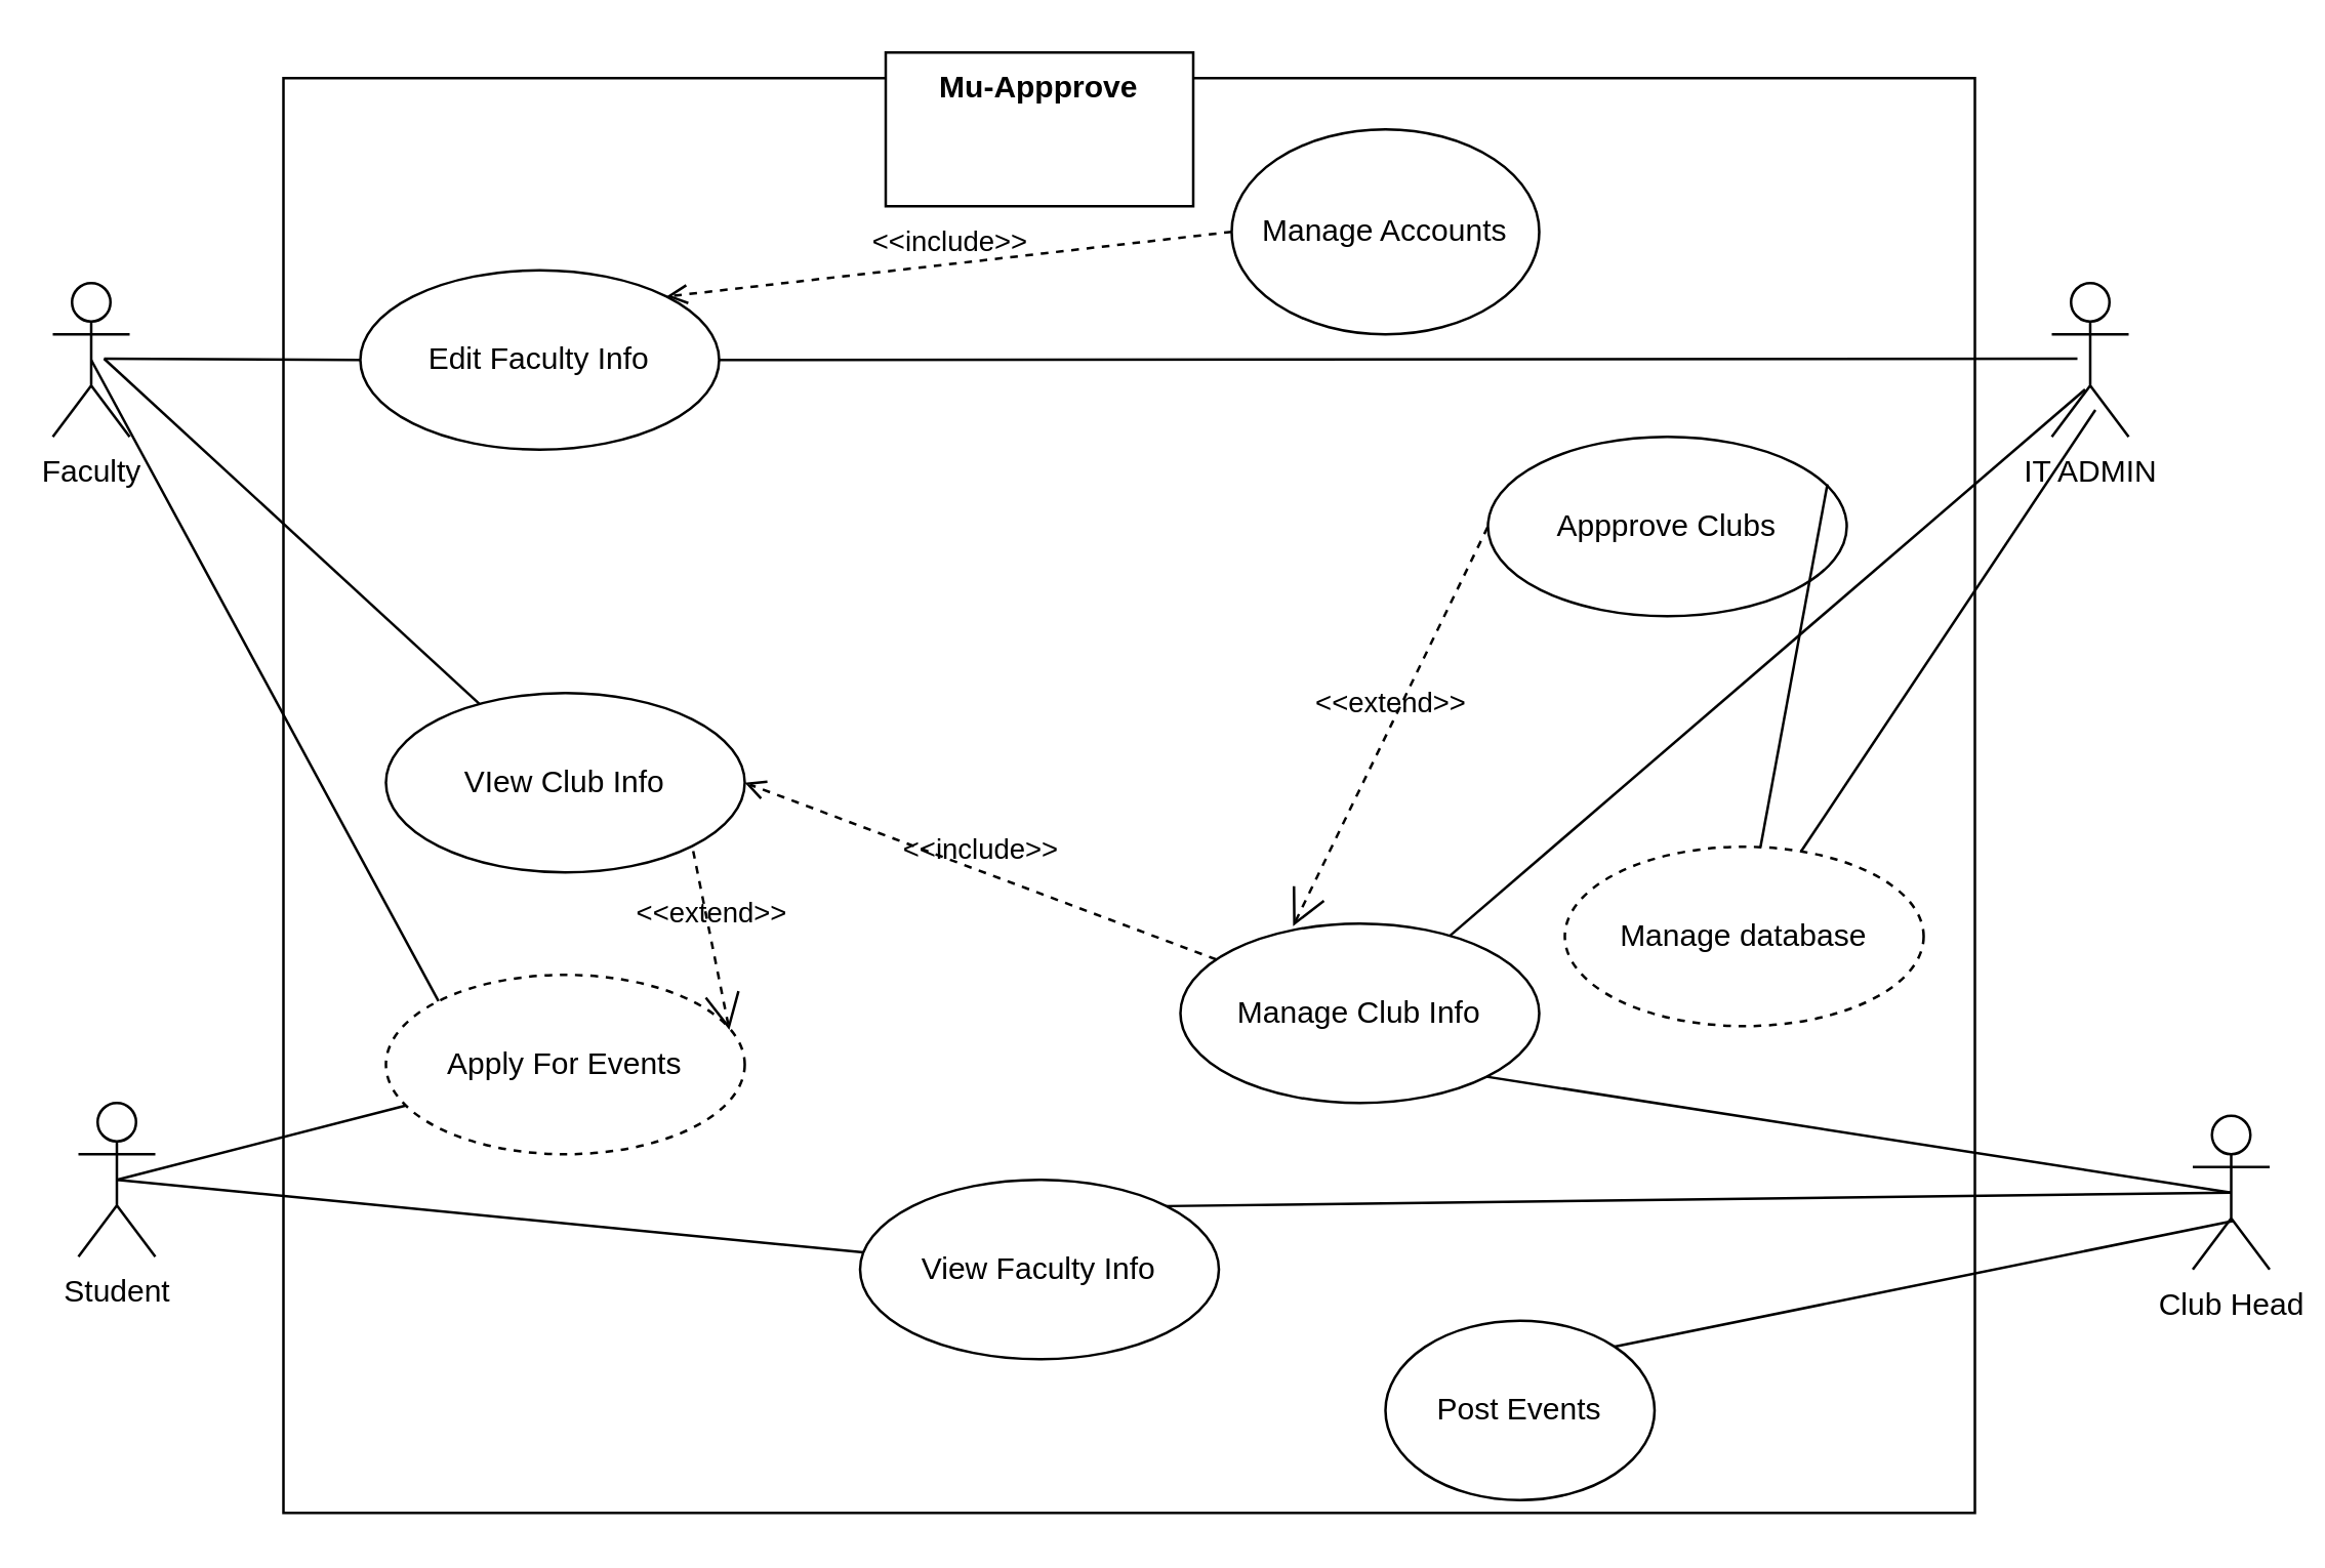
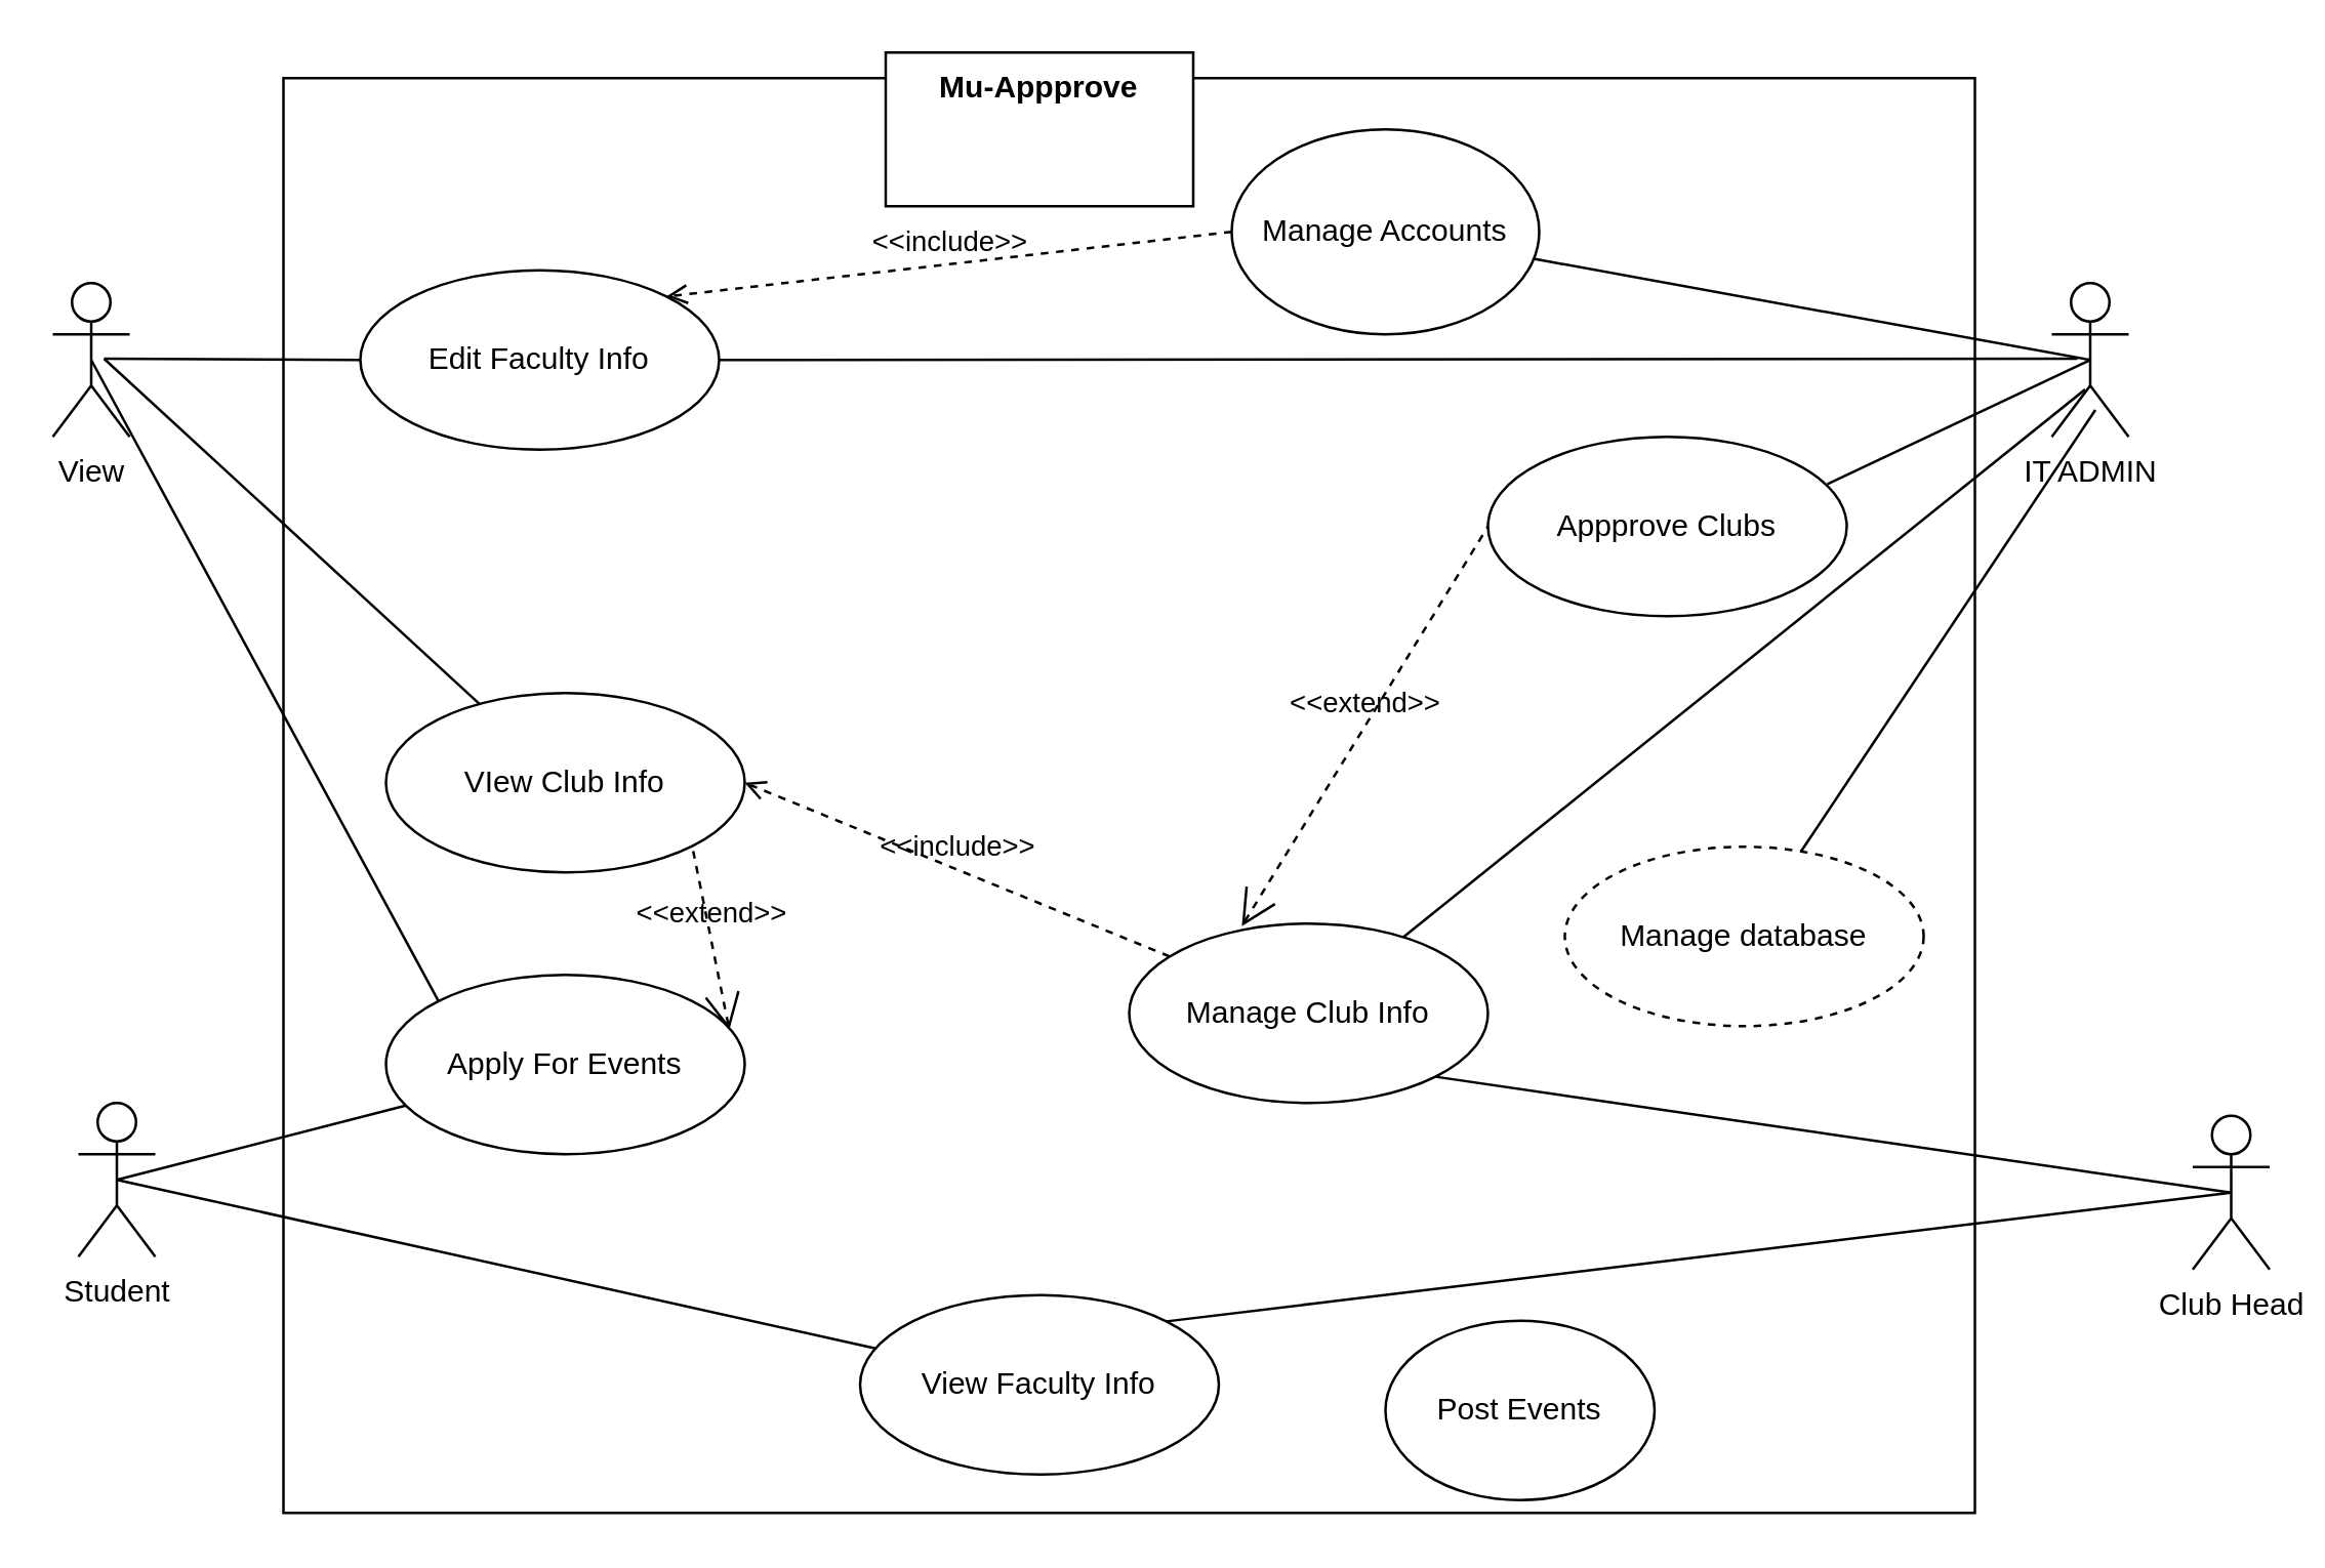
  <mxCell id="0" />
  <mxCell id="1" parent="0" />
  <mxCell id="2" value="" style="rounded=0;whiteSpace=wrap;html=1;" vertex="1" parent="1"><mxGeometry x="110" y="30" width="660" height="560" as="geometry" /></mxCell>
- <mxCell id="3" value="Faculty" style="shape=umlActor;html=1;verticalLabelPosition=bottom;verticalAlign=top;align=center;" vertex="1" parent="1"><mxGeometry x="20" y="110" width="30" height="60" as="geometry" /></mxCell>
+ <mxCell id="3" value="View" style="shape=umlActor;html=1;verticalLabelPosition=bottom;verticalAlign=top;align=center;" vertex="1" parent="1"><mxGeometry x="20" y="110" width="30" height="60" as="geometry" /></mxCell>
  <mxCell id="4" value="Club Head" style="shape=umlActor;html=1;verticalLabelPosition=bottom;verticalAlign=top;align=center;" vertex="1" parent="1"><mxGeometry x="855" y="435" width="30" height="60" as="geometry" /></mxCell>
  <mxCell id="5" value="Student" style="shape=umlActor;html=1;verticalLabelPosition=bottom;verticalAlign=top;align=center;" vertex="1" parent="1"><mxGeometry x="30" y="430" width="30" height="60" as="geometry" /></mxCell>
  <mxCell id="6" value="IT ADMIN" style="shape=umlActor;html=1;verticalLabelPosition=bottom;verticalAlign=top;align=center;" vertex="1" parent="1"><mxGeometry x="800" y="110" width="30" height="60" as="geometry" /></mxCell>
  <mxCell id="7" value="VIew Club Info" style="ellipse;whiteSpace=wrap;html=1;" vertex="1" parent="1"><mxGeometry x="150" y="270" width="140" height="70" as="geometry" /></mxCell>
- <mxCell id="8" value="Apply For Events" style="ellipse;whiteSpace=wrap;html=1;dashed=1;" vertex="1" parent="1"><mxGeometry x="150" y="380" width="140" height="70" as="geometry" /></mxCell>
- <mxCell id="9" value="Manage Club Info" style="ellipse;whiteSpace=wrap;html=1;" vertex="1" parent="1"><mxGeometry x="460" y="360" width="140" height="70" as="geometry" /></mxCell>
+ <mxCell id="8" value="Apply For Events" style="ellipse;whiteSpace=wrap;html=1;" vertex="1" parent="1"><mxGeometry x="150" y="380" width="140" height="70" as="geometry" /></mxCell>
+ <mxCell id="9" value="Manage Club Info" style="ellipse;whiteSpace=wrap;html=1;" vertex="1" parent="1"><mxGeometry x="440" y="360" width="140" height="70" as="geometry" /></mxCell>
  <mxCell id="10" value="Post Events" style="ellipse;whiteSpace=wrap;html=1;" vertex="1" parent="1"><mxGeometry x="540" y="515" width="105" height="70" as="geometry" /></mxCell>
- <mxCell id="11" value="View Faculty Info" style="ellipse;whiteSpace=wrap;html=1;" vertex="1" parent="1"><mxGeometry x="335" y="460" width="140" height="70" as="geometry" /></mxCell>
+ <mxCell id="11" value="View Faculty Info" style="ellipse;whiteSpace=wrap;html=1;" vertex="1" parent="1"><mxGeometry x="335" y="505" width="140" height="70" as="geometry" /></mxCell>
  <mxCell id="12" value="Edit Faculty Info" style="ellipse;whiteSpace=wrap;html=1;" vertex="1" parent="1"><mxGeometry x="140" y="105" width="140" height="70" as="geometry" /></mxCell>
  <mxCell id="13" value="Appprove Clubs" style="ellipse;whiteSpace=wrap;html=1;" vertex="1" parent="1"><mxGeometry x="580" y="170" width="140" height="70" as="geometry" /></mxCell>
  <mxCell id="14" value="" style="edgeStyle=none;html=1;endArrow=none;verticalAlign=bottom;rounded=0;" edge="1" parent="1" target="7"><mxGeometry width="160" relative="1" as="geometry"><mxPoint x="40" y="139.5" as="sourcePoint" /><mxPoint x="200" y="139.5" as="targetPoint" /></mxGeometry></mxCell>
  <mxCell id="15" value="" style="edgeStyle=none;html=1;endArrow=none;verticalAlign=bottom;rounded=0;" edge="1" parent="1"><mxGeometry width="160" relative="1" as="geometry"><mxPoint x="40" y="139.5" as="sourcePoint" /><mxPoint x="140" y="140" as="targetPoint" /></mxGeometry></mxCell>
  <mxCell id="16" value="" style="edgeStyle=none;html=1;endArrow=none;verticalAlign=bottom;rounded=0;exitX=1;exitY=0.5;exitDx=0;exitDy=0;" edge="1" parent="1" source="12"><mxGeometry width="160" relative="1" as="geometry"><mxPoint x="650" y="139.5" as="sourcePoint" /><mxPoint x="810" y="139.5" as="targetPoint" /></mxGeometry></mxCell>
- <mxCell id="17" value="" style="edgeStyle=none;html=1;endArrow=none;verticalAlign=bottom;rounded=0;exitX=0.946;exitY=0.264;exitDx=0;exitDy=0;exitPerimeter=0;" edge="1" parent="1" source="13" target="27"><mxGeometry width="160" relative="1" as="geometry"><mxPoint x="660" y="190" as="sourcePoint" /><mxPoint x="820" y="190" as="targetPoint" /></mxGeometry></mxCell>
+ <mxCell id="17" value="" style="edgeStyle=none;html=1;endArrow=none;verticalAlign=bottom;rounded=0;entryX=0.5;entryY=0.5;entryDx=0;entryDy=0;entryPerimeter=0;exitX=0.946;exitY=0.264;exitDx=0;exitDy=0;exitPerimeter=0;" edge="1" parent="1" source="13" target="6"><mxGeometry width="160" relative="1" as="geometry"><mxPoint x="660" y="190" as="sourcePoint" /><mxPoint x="820" y="190" as="targetPoint" /></mxGeometry></mxCell>
  <mxCell id="18" value="" style="edgeStyle=none;html=1;endArrow=none;verticalAlign=bottom;rounded=0;entryX=0.433;entryY=0.692;entryDx=0;entryDy=0;entryPerimeter=0;" edge="1" parent="1" source="9" target="6"><mxGeometry width="160" relative="1" as="geometry"><mxPoint x="620" y="290" as="sourcePoint" /><mxPoint x="780" y="290" as="targetPoint" /></mxGeometry></mxCell>
  <mxCell id="19" value="" style="edgeStyle=none;html=1;endArrow=none;verticalAlign=bottom;rounded=0;exitX=0.5;exitY=0.5;exitDx=0;exitDy=0;exitPerimeter=0;" edge="1" parent="1" source="5" target="11"><mxGeometry width="160" relative="1" as="geometry"><mxPoint x="50" y="470" as="sourcePoint" /><mxPoint x="210" y="470" as="targetPoint" /></mxGeometry></mxCell>
  <mxCell id="20" value="" style="edgeStyle=none;html=1;endArrow=none;verticalAlign=bottom;rounded=0;exitX=0.5;exitY=0.5;exitDx=0;exitDy=0;exitPerimeter=0;" edge="1" parent="1" source="5" target="8"><mxGeometry width="160" relative="1" as="geometry"><mxPoint x="50" y="470" as="sourcePoint" /><mxPoint x="210" y="470" as="targetPoint" /></mxGeometry></mxCell>
  <mxCell id="21" value="" style="edgeStyle=none;html=1;endArrow=none;verticalAlign=bottom;rounded=0;exitX=0.5;exitY=0.5;exitDx=0;exitDy=0;exitPerimeter=0;entryX=0;entryY=0;entryDx=0;entryDy=0;" edge="1" parent="1" source="3" target="8"><mxGeometry width="160" relative="1" as="geometry"><mxPoint x="350" y="360" as="sourcePoint" /><mxPoint x="510" y="360" as="targetPoint" /></mxGeometry></mxCell>
  <mxCell id="22" value="" style="edgeStyle=none;html=1;endArrow=none;verticalAlign=bottom;rounded=0;entryX=0.5;entryY=0.5;entryDx=0;entryDy=0;entryPerimeter=0;exitX=1;exitY=1;exitDx=0;exitDy=0;" edge="1" parent="1" source="9" target="4"><mxGeometry width="160" relative="1" as="geometry"><mxPoint x="640" y="470" as="sourcePoint" /><mxPoint x="800" y="470" as="targetPoint" /></mxGeometry></mxCell>
- <mxCell id="23" value="" style="edgeStyle=none;html=1;endArrow=none;verticalAlign=bottom;rounded=0;exitX=1;exitY=0;exitDx=0;exitDy=0;entryX=0.533;entryY=0.683;entryDx=0;entryDy=0;entryPerimeter=0;" edge="1" parent="1" source="10" target="4"><mxGeometry width="160" relative="1" as="geometry"><mxPoint x="630" y="470" as="sourcePoint" /><mxPoint x="790" y="470" as="targetPoint" /></mxGeometry></mxCell>
  <mxCell id="24" value="Manage Accounts" style="ellipse;whiteSpace=wrap;html=1;" vertex="1" parent="1"><mxGeometry x="480" y="50" width="120" height="80" as="geometry" /></mxCell>
+ <mxCell id="25" value="" style="edgeStyle=none;html=1;endArrow=none;verticalAlign=bottom;rounded=0;exitX=0.5;exitY=0.5;exitDx=0;exitDy=0;exitPerimeter=0;" edge="1" parent="1" source="6" target="24"><mxGeometry width="160" relative="1" as="geometry"><mxPoint x="770" y="150" as="sourcePoint" /><mxPoint x="925" y="230" as="targetPoint" /></mxGeometry></mxCell>
  <mxCell id="26" value="" style="edgeStyle=none;html=1;endArrow=none;verticalAlign=bottom;rounded=0;entryX=0.5;entryY=0.5;entryDx=0;entryDy=0;entryPerimeter=0;exitX=1;exitY=0;exitDx=0;exitDy=0;" edge="1" parent="1" source="11" target="4"><mxGeometry width="160" relative="1" as="geometry"><mxPoint x="640" y="460" as="sourcePoint" /><mxPoint x="800" y="460" as="targetPoint" /></mxGeometry></mxCell>
  <mxCell id="27" value="Manage database" style="ellipse;whiteSpace=wrap;html=1;dashed=1;" vertex="1" parent="1"><mxGeometry x="610" y="330" width="140" height="70" as="geometry" /></mxCell>
  <mxCell id="28" value="" style="edgeStyle=none;html=1;endArrow=none;verticalAlign=bottom;rounded=0;exitX=0.567;exitY=0.825;exitDx=0;exitDy=0;exitPerimeter=0;" edge="1" parent="1" source="6" target="27"><mxGeometry width="160" relative="1" as="geometry"><mxPoint x="740" y="269" as="sourcePoint" /><mxPoint x="900" y="269" as="targetPoint" /></mxGeometry></mxCell>
  <mxCell id="29" value="&amp;lt;&amp;lt;include&amp;gt;&amp;gt;" style="edgeStyle=none;html=1;endArrow=open;verticalAlign=bottom;dashed=1;labelBackgroundColor=none;rounded=0;entryX=1;entryY=0;entryDx=0;entryDy=0;exitX=0;exitY=0.5;exitDx=0;exitDy=0;" edge="1" parent="1" source="24" target="12"><mxGeometry width="160" relative="1" as="geometry"><mxPoint x="380" y="280" as="sourcePoint" /><mxPoint x="540" y="280" as="targetPoint" /></mxGeometry></mxCell>
  <mxCell id="30" value="&amp;lt;&amp;lt;include&amp;gt;&amp;gt;" style="edgeStyle=none;html=1;endArrow=open;verticalAlign=bottom;dashed=1;labelBackgroundColor=none;rounded=0;entryX=1;entryY=0.5;entryDx=0;entryDy=0;" edge="1" parent="1" source="9" target="7"><mxGeometry width="160" relative="1" as="geometry"><mxPoint x="380" y="280" as="sourcePoint" /><mxPoint x="540" y="280" as="targetPoint" /></mxGeometry></mxCell>
  <mxCell id="31" value="&amp;lt;&amp;lt;extend&amp;gt;&amp;gt;" style="edgeStyle=none;html=1;startArrow=open;endArrow=none;startSize=12;verticalAlign=bottom;dashed=1;labelBackgroundColor=none;rounded=0;entryX=0;entryY=0.5;entryDx=0;entryDy=0;exitX=0.314;exitY=0.014;exitDx=0;exitDy=0;exitPerimeter=0;" edge="1" parent="1" source="9" target="13"><mxGeometry width="160" relative="1" as="geometry"><mxPoint x="380" y="280" as="sourcePoint" /><mxPoint x="540" y="280" as="targetPoint" /></mxGeometry></mxCell>
  <mxCell id="32" value="&amp;lt;&amp;lt;extend&amp;gt;&amp;gt;" style="edgeStyle=none;html=1;startArrow=open;endArrow=none;startSize=12;verticalAlign=bottom;dashed=1;labelBackgroundColor=none;rounded=0;exitX=0.957;exitY=0.307;exitDx=0;exitDy=0;exitPerimeter=0;entryX=1;entryY=1;entryDx=0;entryDy=0;" edge="1" parent="1" source="8" target="7"><mxGeometry width="160" relative="1" as="geometry"><mxPoint x="380" y="370" as="sourcePoint" /><mxPoint x="540" y="370" as="targetPoint" /></mxGeometry></mxCell>
  <mxCell id="33" value="Mu-Appprove" style="shape=rect;html=1;verticalAlign=top;fontStyle=1;whiteSpace=wrap;align=center;" vertex="1" parent="1"><mxGeometry x="345" y="20" width="120" height="60" as="geometry" /></mxCell>
